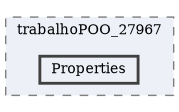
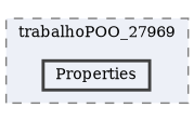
  digraph {
    compound=true
    rankdir=LR
    fontname="DejaVu Serif"
    n1 [color=grey25 fillcolor="#edf0f7" fontname="DejaVu Serif" fontsize=10 height=0.2 label=Properties shape=box style="filled,bold" width=0.4]
    subgraph cluster_1 {
      bgcolor="#edf0f7"
      fontsize=10
-     label=trabalhoPOO_27967
+     label=trabalhoPOO_27969
      pencolor=grey50
      style="filled,dashed"
      n1
    }
  }
